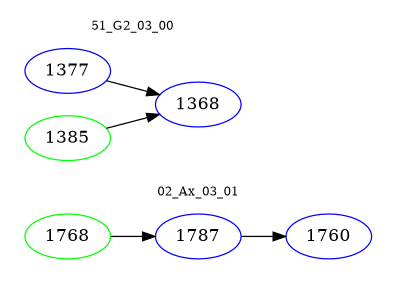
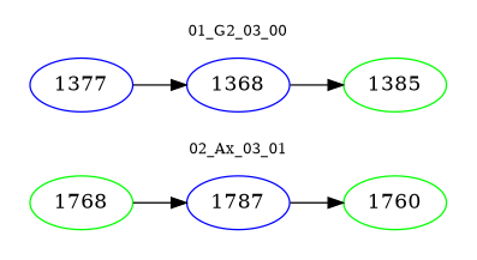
  digraph {
    rankdir=LR
    node [color=green]
    edge [color=black]
    n1 [label=1768]
    n2 [color=blue label=1787]
-   n3 [color=blue label=1760]
+   n3 [label=1760]
    n4 [color=blue label=1377]
    n5 [color=blue label=1368]
    n6 [label=1385]
    subgraph cluster_1 {
      color=white
      fontsize=10
      label="02_Ax_03_01"
      n1
      n2
      n3
    }
    subgraph cluster_2 {
      color=white
      fontsize=10
-     label="51_G2_03_00"
+     label="01_G2_03_00"
      n4
      n5
      n6
    }
    n1 -> n2
    n2 -> n3
    n4 -> n5
-   n6 -> n5
+   n5 -> n6
  }
